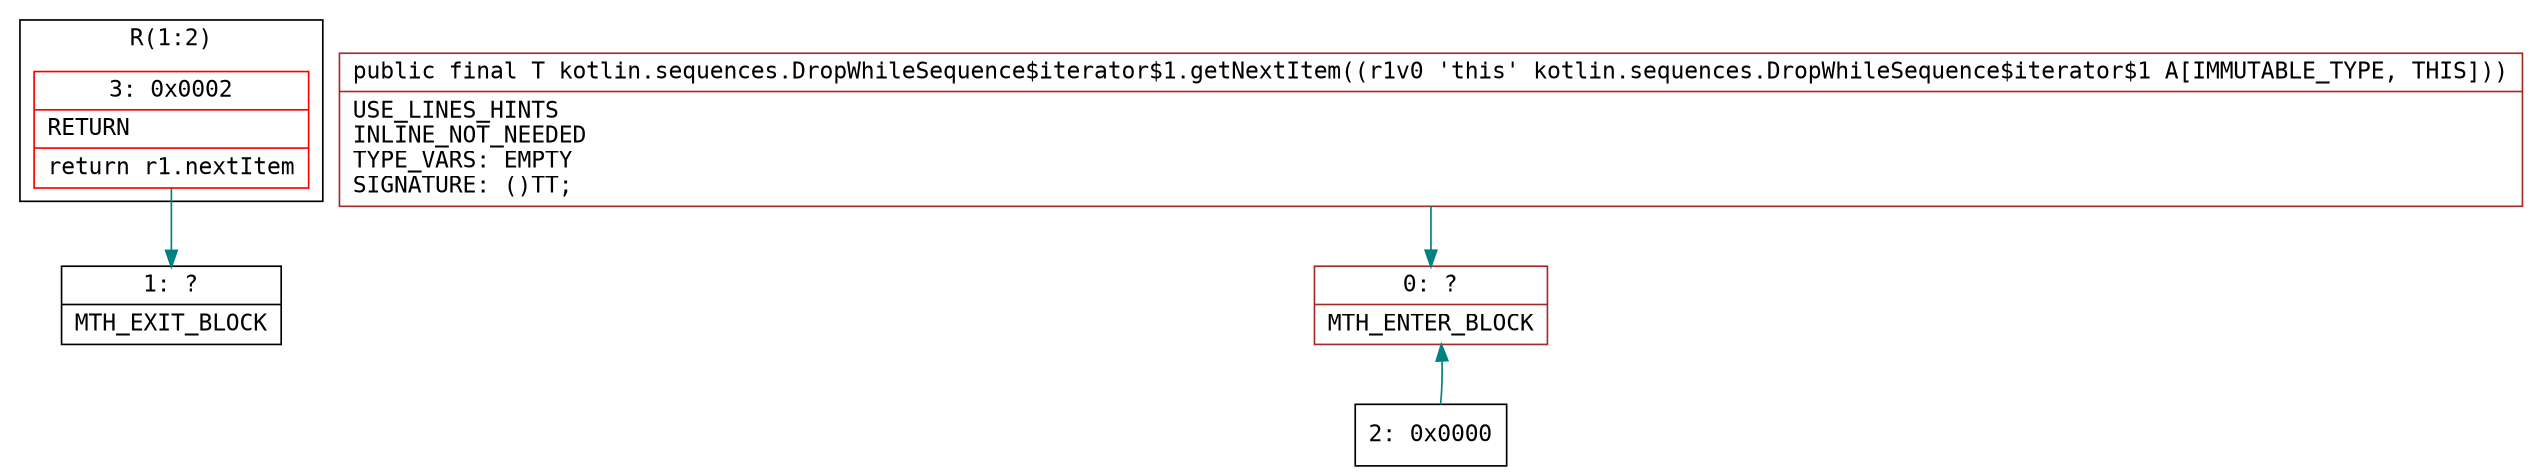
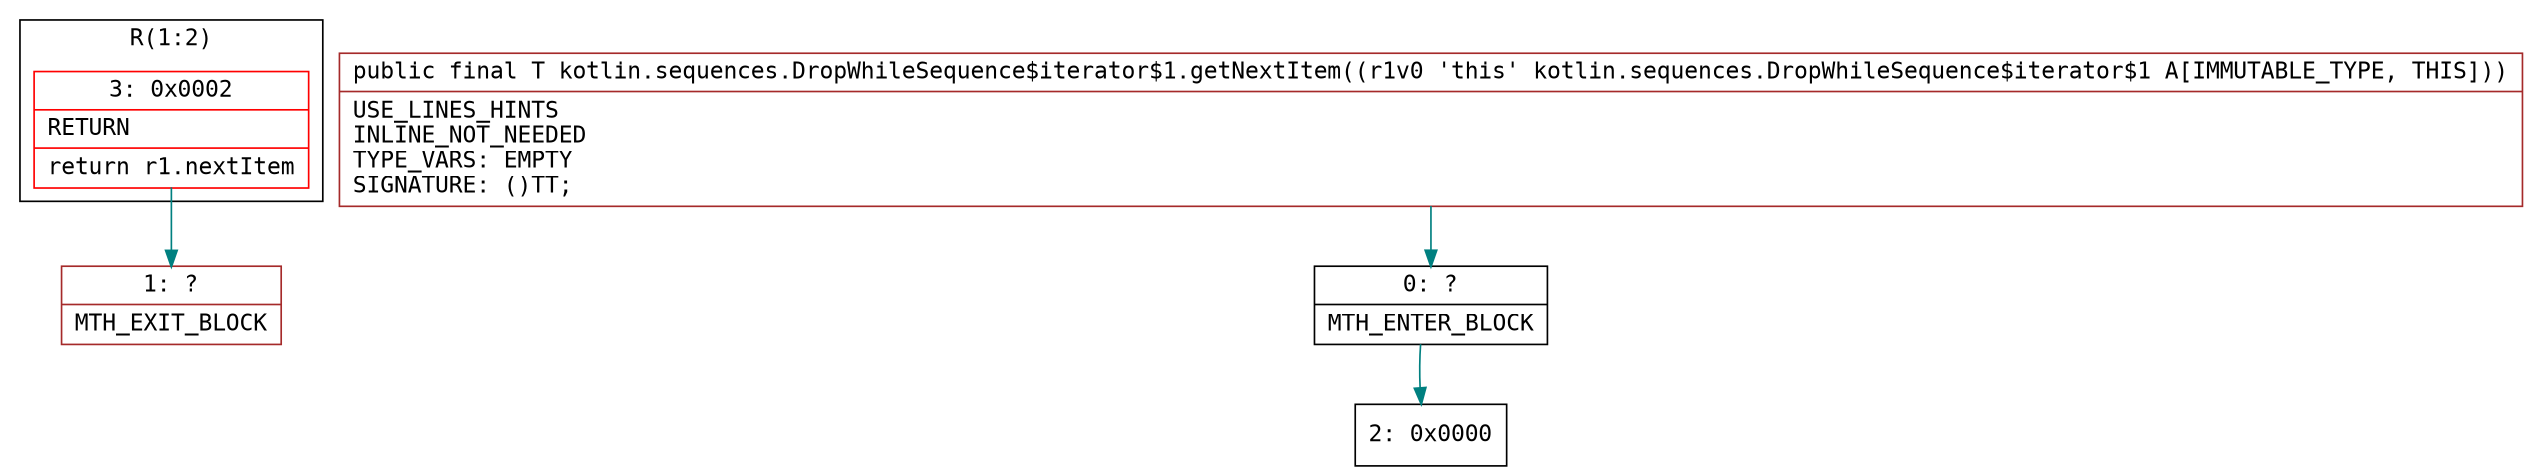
  digraph {
    fontname="DejaVu Sans Mono"
    node [color=black fontname="DejaVu Sans Mono" shape=record]
    edge [color=teal fontname="DejaVu Sans Mono"]
    n1 [color=red label="{3\:\ 0x0002|RETURN\l|return r1.nextItem\l}"]
-   n2 [label="{1\:\ ?|MTH_EXIT_BLOCK\l}"]
-   n3 [color=brown label="{0\:\ ?|MTH_ENTER_BLOCK\l}"]
+   n2 [color=brown label="{1\:\ ?|MTH_EXIT_BLOCK\l}"]
+   n3 [label="{0\:\ ?|MTH_ENTER_BLOCK\l}"]
    n4 [label="{2\:\ 0x0000}"]
    n5 [color=brown label="{public final T kotlin.sequences.DropWhileSequence$iterator$1.getNextItem((r1v0 'this' kotlin.sequences.DropWhileSequence$iterator$1 A[IMMUTABLE_TYPE, THIS]))  | USE_LINES_HINTS\lINLINE_NOT_NEEDED\lTYPE_VARS: EMPTY\lSIGNATURE: ()TT;\l}"]
    subgraph cluster_1 {
      label="R(1:2)"
      n1
    }
    n1 -> n2
-   n4 -> n3
+   n3 -> n4
    n5 -> n3
  }
